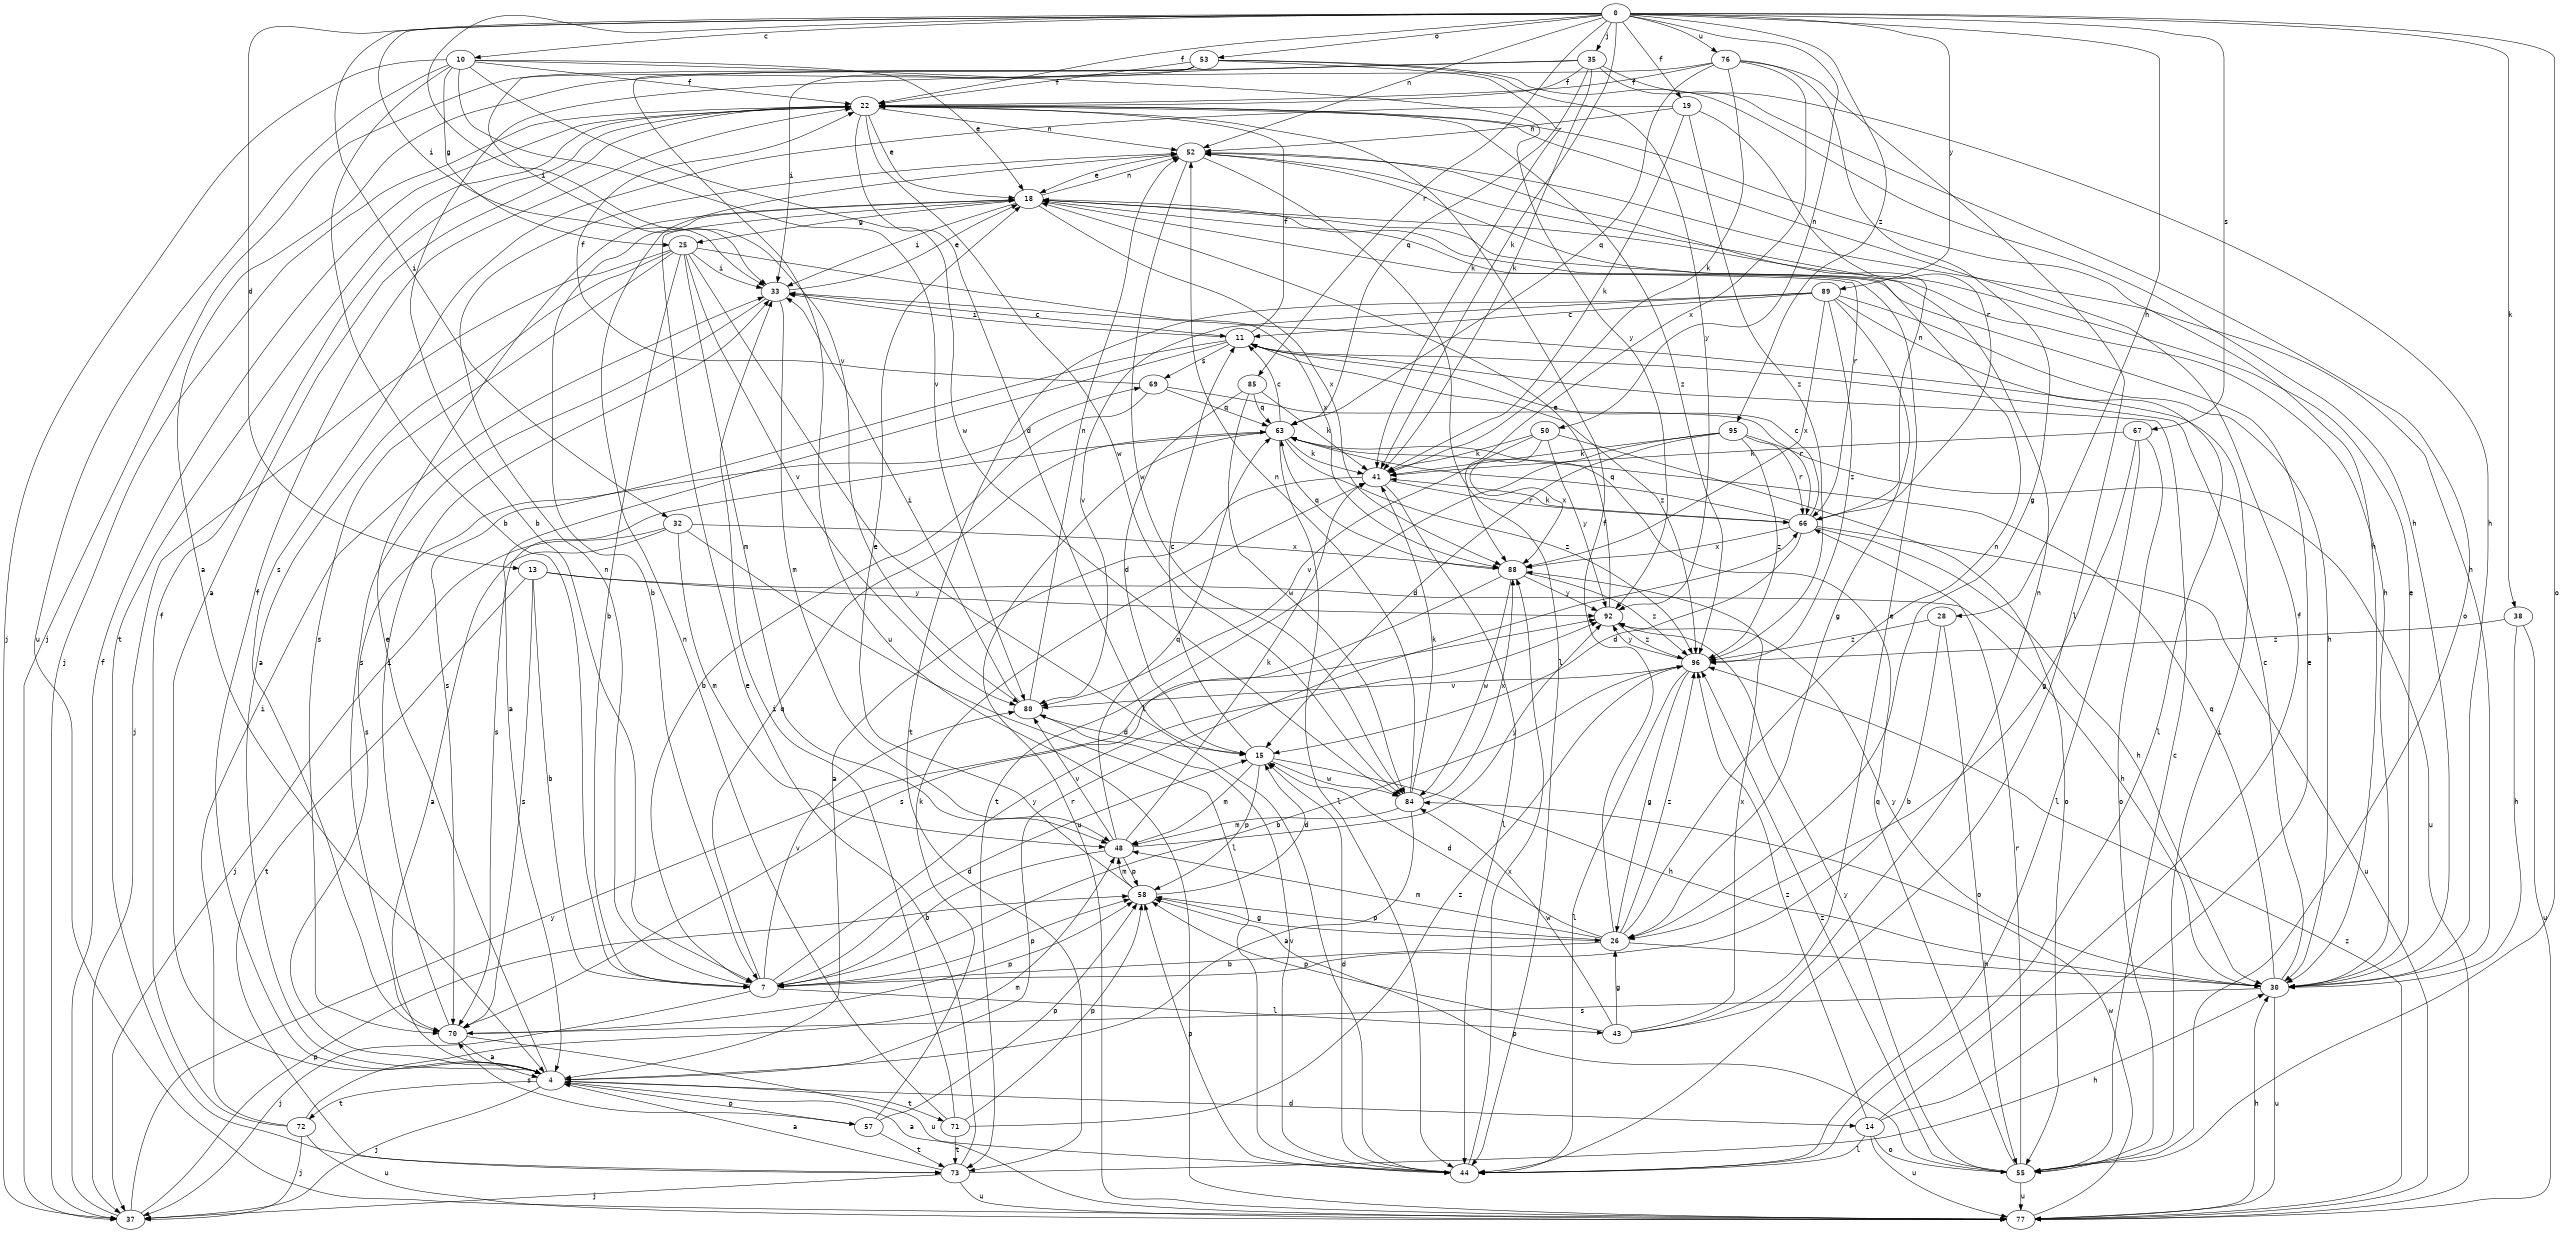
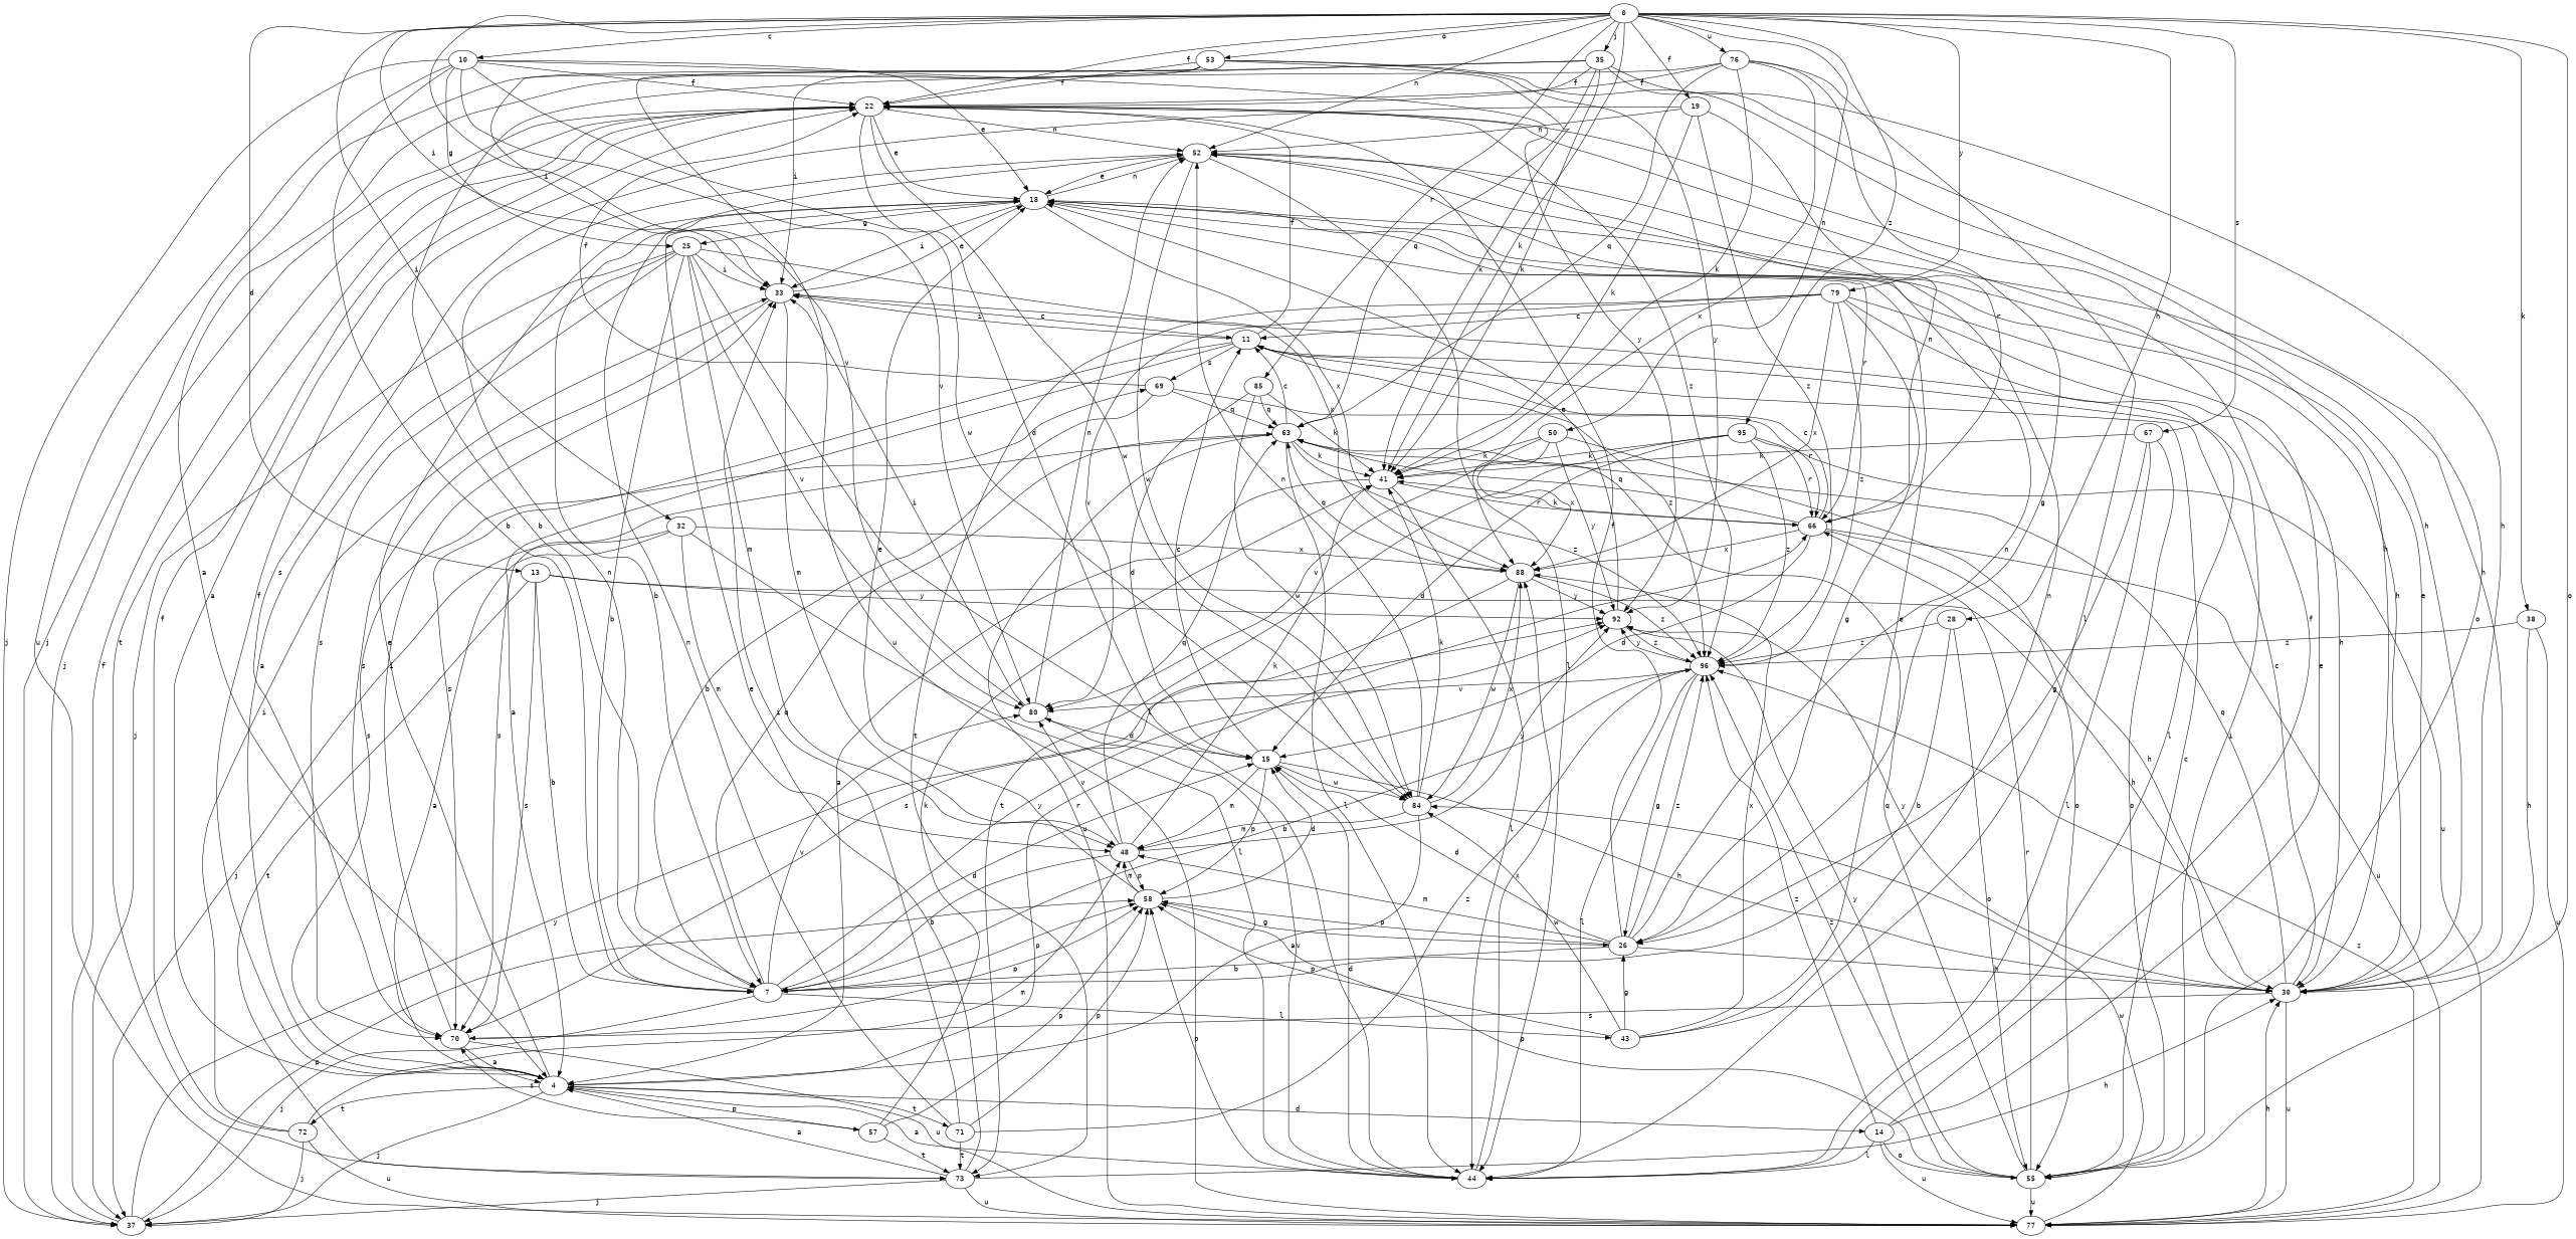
  strict digraph {
    fontname="DejaVu Sans Mono"
    node [fontname="DejaVu Sans Mono"]
    edge [fontname="DejaVu Sans Mono"]
    0
    10
    13
    19
    22
    28
    32
    33
    35
    38
    41
    50
    52
    53
    55
    n16 [label=85]
    67
    76
    80
-   89
+   89 [label=79]
    95
    18
    37
    7
    92
    25
    77
    84
    70
    30
    73
    66
    96
    4
    15
    44
    48
    88
    11
    63
    58
    26
    14
    57
    69
    71
    72
    43
    0 -> 10 [label=c]
    0 -> 13 [label=d]
    0 -> 19 [label=f]
    0 -> 22 [label=f]
    0 -> 28 [label=h]
    0 -> 32 [label=i]
    0 -> 33 [label=i]
    0 -> 35 [label=j]
    0 -> 38 [label=k]
    0 -> 41 [label=k]
    0 -> 50 [label=n]
    0 -> 52 [label=n]
    0 -> 53 [label=o]
    0 -> 55 [label=o]
    0 -> n16 [label=r]
    0 -> 67 [label=s]
    0 -> 76 [label=u]
    0 -> 80 [label=v]
    0 -> 89 [label=y]
    0 -> 95 [label=z]
    10 -> 22 [label=f]
    10 -> 80 [label=v]
    10 -> 18 [label=e]
    10 -> 37 [label=j]
    10 -> 7 [label=b]
    10 -> 92 [label=y]
    10 -> 25 [label=g]
    10 -> 77 [label=u]
    10 -> 84 [label=w]
    13 -> 7 [label=b]
    13 -> 92 [label=y]
    13 -> 70 [label=s]
    13 -> 30 [label=h]
    13 -> 73 [label=t]
    19 -> 41 [label=k]
    19 -> 52 [label=n]
    19 -> 70 [label=s]
    19 -> 66 [label=r]
    19 -> 96 [label=z]
    22 -> 52 [label=n]
    22 -> 18 [label=e]
    22 -> 37 [label=j]
    22 -> 84 [label=w]
    22 -> 30 [label=h]
    22 -> 73 [label=t]
    22 -> 96 [label=z]
    22 -> 4 [label=a]
    22 -> 15 [label=d]
    28 -> 55 [label=o]
    28 -> 7 [label=b]
    28 -> 96 [label=z]
    32 -> 37 [label=j]
    32 -> 4 [label=a]
    32 -> 44 [label=l]
    32 -> 48 [label=m]
    32 -> 88 [label=x]
    33 -> 18 [label=e]
    33 -> 70 [label=s]
    33 -> 48 [label=m]
    33 -> 11 [label=c]
    35 -> 22 [label=f]
    35 -> 33 [label=i]
    35 -> 41 [label=k]
    35 -> 55 [label=o]
    35 -> 30 [label=h]
    35 -> 4 [label=a]
    35 -> 63 [label=q]
    38 -> 77 [label=u]
    38 -> 30 [label=h]
    38 -> 96 [label=z]
    41 -> 66 [label=r]
    41 -> 4 [label=a]
    41 -> 44 [label=l]
    50 -> 41 [label=k]
    50 -> 55 [label=o]
    50 -> 80 [label=v]
    50 -> 92 [label=y]
    50 -> 88 [label=x]
    52 -> 18 [label=e]
    52 -> 84 [label=w]
    52 -> 30 [label=h]
    52 -> 44 [label=l]
    53 -> 22 [label=f]
    53 -> 33 [label=i]
    53 -> 41 [label=k]
    53 -> 37 [label=j]
    53 -> 92 [label=y]
    53 -> 77 [label=u]
    53 -> 30 [label=h]
    55 -> 33 [label=i]
    55 -> 92 [label=y]
    55 -> 77 [label=u]
    55 -> 66 [label=r]
    55 -> 96 [label=z]
    55 -> 11 [label=c]
    55 -> 63 [label=q]
    55 -> 58 [label=p]
    n16 -> 41 [label=k]
    n16 -> 84 [label=w]
    n16 -> 15 [label=d]
    n16 -> 63 [label=q]
    67 -> 41 [label=k]
    67 -> 55 [label=o]
    67 -> 44 [label=l]
    67 -> 26 [label=g]
    76 -> 22 [label=f]
    76 -> 41 [label=k]
    76 -> 7 [label=b]
    76 -> 44 [label=l]
    76 -> 88 [label=x]
    76 -> 63 [label=q]
    76 -> 26 [label=g]
    80 -> 33 [label=i]
    80 -> 52 [label=n]
    80 -> 15 [label=d]
    89 -> 80 [label=v]
    89 -> 30 [label=h]
    89 -> 73 [label=t]
    89 -> 96 [label=z]
    89 -> 44 [label=l]
    89 -> 88 [label=x]
    89 -> 11 [label=c]
    89 -> 26 [label=g]
    95 -> 41 [label=k]
    95 -> 77 [label=u]
    95 -> 73 [label=t]
    95 -> 66 [label=r]
    95 -> 96 [label=z]
    95 -> 15 [label=d]
    18 -> 33 [label=i]
    18 -> 52 [label=n]
    18 -> 7 [label=b]
    18 -> 25 [label=g]
    18 -> 30 [label=h]
    18 -> 66 [label=r]
    18 -> 88 [label=x]
    37 -> 22 [label=f]
    37 -> 92 [label=y]
    37 -> 58 [label=p]
    7 -> 52 [label=n]
    7 -> 80 [label=v]
    7 -> 37 [label=j]
    7 -> 92 [label=y]
    7 -> 15 [label=d]
    7 -> 63 [label=q]
    7 -> 58 [label=p]
    7 -> 43 [label=l]
    92 -> 18 [label=e]
    92 -> 96 [label=z]
    25 -> 33 [label=i]
    25 -> 80 [label=v]
    25 -> 37 [label=j]
    25 -> 7 [label=b]
    25 -> 70 [label=s]
    25 -> 4 [label=a]
    25 -> 44 [label=l]
    25 -> 48 [label=m]
    25 -> 88 [label=x]
    77 -> 84 [label=w]
    77 -> 30 [label=h]
    77 -> 96 [label=z]
    84 -> 41 [label=k]
    84 -> 52 [label=n]
    84 -> 4 [label=a]
    84 -> 48 [label=m]
    84 -> 88 [label=x]
    70 -> 33 [label=i]
    70 -> 77 [label=u]
    70 -> 4 [label=a]
    70 -> 58 [label=p]
    30 -> 18 [label=e]
    30 -> 92 [label=y]
    30 -> 77 [label=u]
    30 -> 70 [label=s]
    30 -> 11 [label=c]
    30 -> 63 [label=q]
    73 -> 18 [label=e]
    73 -> 37 [label=j]
    73 -> 77 [label=u]
    73 -> 30 [label=h]
    73 -> 4 [label=a]
    66 -> 41 [label=k]
    66 -> 52 [label=n]
    66 -> 77 [label=u]
    66 -> 30 [label=h]
    66 -> 15 [label=d]
    66 -> 88 [label=x]
    66 -> 11 [label=c]
    66 -> 63 [label=q]
    96 -> 80 [label=v]
    96 -> 7 [label=b]
    96 -> 92 [label=y]
    96 -> 44 [label=l]
    96 -> 26 [label=g]
    4 -> 22 [label=f]
    4 -> 18 [label=e]
    4 -> 37 [label=j]
    4 -> 66 [label=r]
    4 -> 14 [label=d]
    4 -> 57 [label=p]
    4 -> 69 [label=s]
    4 -> 71 [label=t]
    4 -> 72 [label=t]
    15 -> 84 [label=w]
    15 -> 30 [label=h]
    15 -> 48 [label=m]
    15 -> 11 [label=c]
    15 -> 58 [label=p]
    44 -> 80 [label=v]
    44 -> 4 [label=a]
    44 -> 15 [label=d]
    44 -> 88 [label=x]
    44 -> 58 [label=p]
    48 -> 41 [label=k]
    48 -> 80 [label=v]
    48 -> 7 [label=b]
    48 -> 92 [label=y]
    48 -> 63 [label=q]
    48 -> 58 [label=p]
    88 -> 92 [label=y]
    88 -> 84 [label=w]
    88 -> 70 [label=s]
    88 -> 96 [label=z]
    88 -> 63 [label=q]
    11 -> 22 [label=f]
    11 -> 33 [label=i]
    11 -> 70 [label=s]
    11 -> 96 [label=z]
    11 -> 4 [label=a]
    11 -> 69 [label=s]
    63 -> 41 [label=k]
    63 -> 77 [label=u]
    63 -> 70 [label=s]
    63 -> 96 [label=z]
    63 -> 44 [label=l]
    63 -> 11 [label=c]
    58 -> 18 [label=e]
    58 -> 15 [label=d]
    58 -> 48 [label=m]
    58 -> 26 [label=g]
    26 -> 22 [label=f]
    26 -> 52 [label=n]
    26 -> 7 [label=b]
    26 -> 30 [label=h]
    26 -> 96 [label=z]
    26 -> 15 [label=d]
    26 -> 48 [label=m]
    26 -> 58 [label=p]
    14 -> 22 [label=f]
    14 -> 55 [label=o]
    14 -> 18 [label=e]
    14 -> 77 [label=u]
    14 -> 96 [label=z]
    14 -> 44 [label=l]
    57 -> 41 [label=k]
    57 -> 70 [label=s]
    57 -> 73 [label=t]
    57 -> 58 [label=p]
    69 -> 22 [label=f]
    69 -> 7 [label=b]
    69 -> 66 [label=r]
    69 -> 63 [label=q]
    71 -> 33 [label=i]
    71 -> 52 [label=n]
    71 -> 73 [label=t]
    71 -> 96 [label=z]
    71 -> 58 [label=p]
    72 -> 22 [label=f]
    72 -> 33 [label=i]
    72 -> 37 [label=j]
    72 -> 77 [label=u]
    72 -> 48 [label=m]
    43 -> 52 [label=n]
    43 -> 18 [label=e]
    43 -> 84 [label=w]
    43 -> 88 [label=x]
    43 -> 58 [label=p]
    43 -> 26 [label=g]
  }
